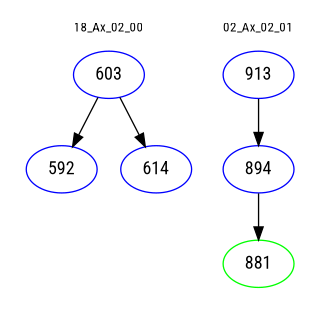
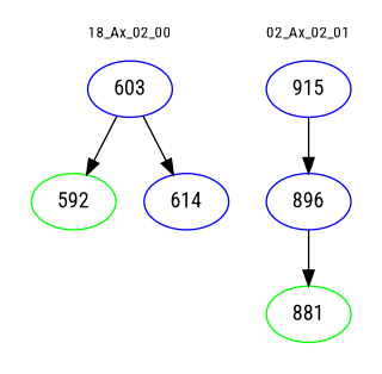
  digraph {
    fontname="Roboto Condensed"
    node [color=blue fontname="Roboto Condensed"]
    edge [color=black fontname="Roboto Condensed"]
    n1 [label=603]
-   n2 [label=592]
+   n2 [color=green label=592]
    n3 [label=614]
-   n4 [label=894]
+   n4 [label=896]
    n5 [color=green label=881]
-   n6 [label=913]
+   n6 [label=915]
    subgraph cluster_1 {
      color=white
      fontsize=10
      label="18_Ax_02_00"
      n1
      n2
      n3
    }
    subgraph cluster_2 {
      color=white
      fontsize=10
      label="02_Ax_02_01"
      n4
      n5
      n6
    }
    n1 -> n2
    n1 -> n3
    n4 -> n5
    n6 -> n4
  }
